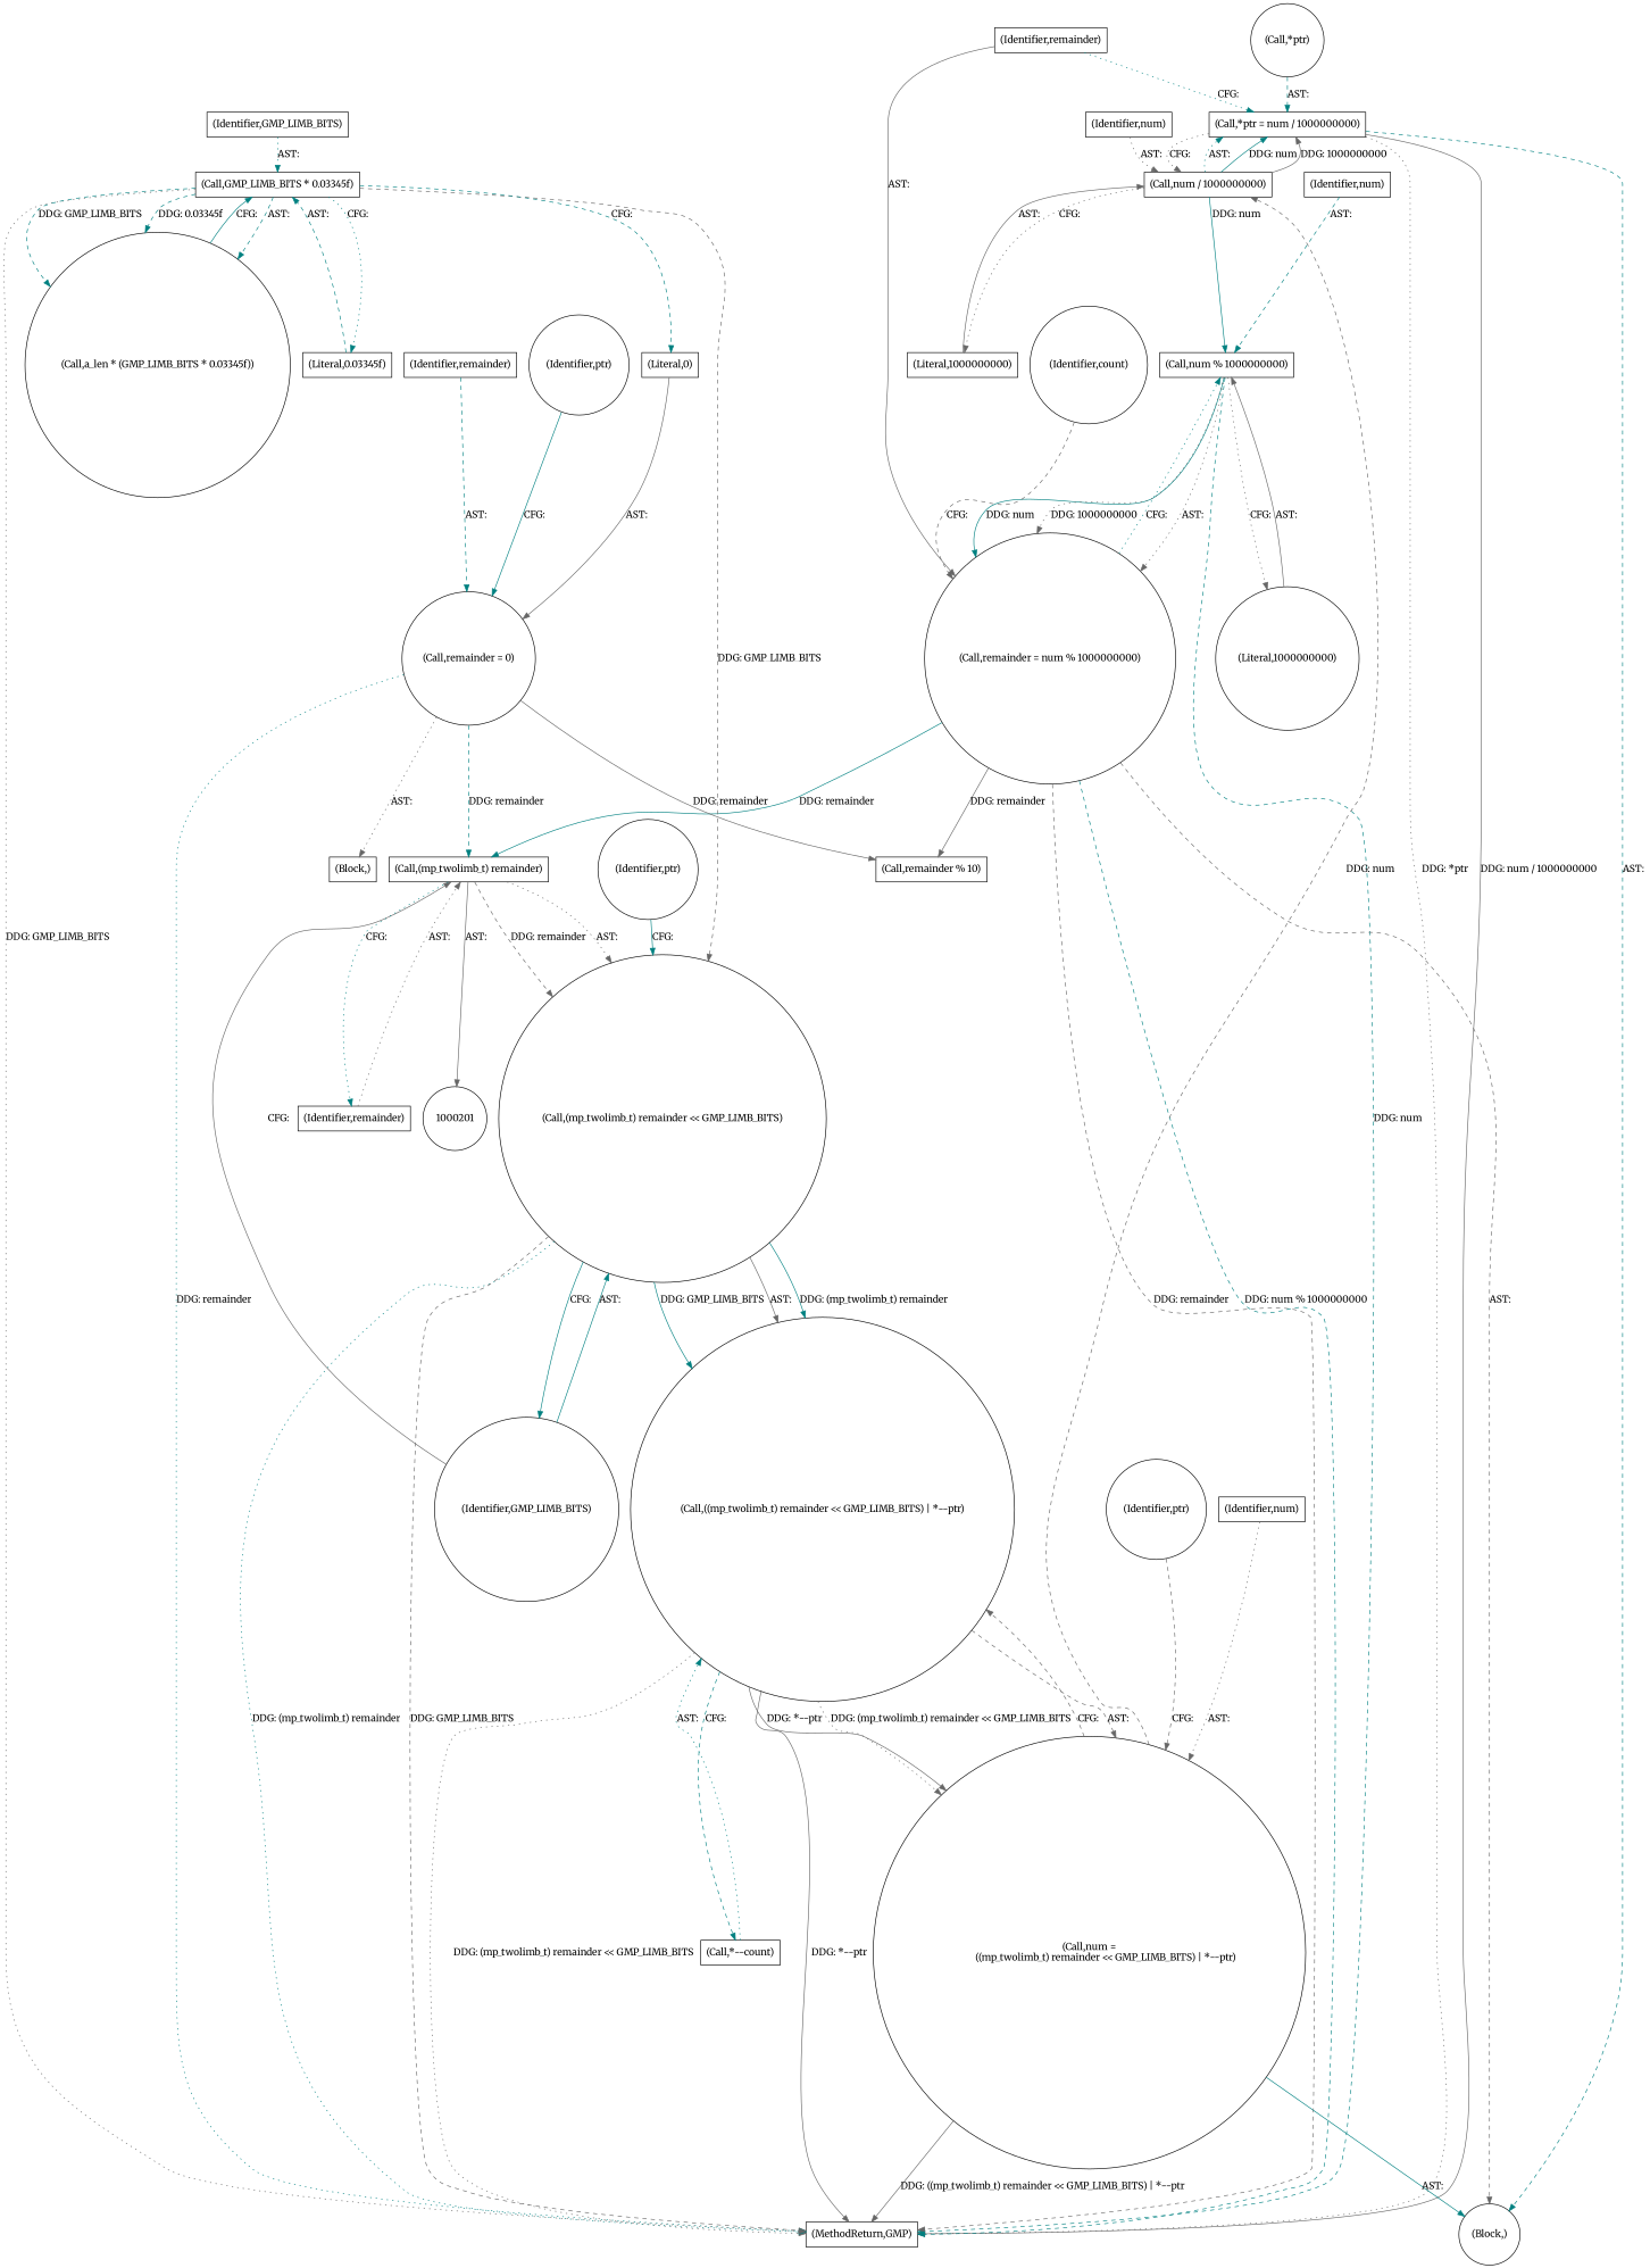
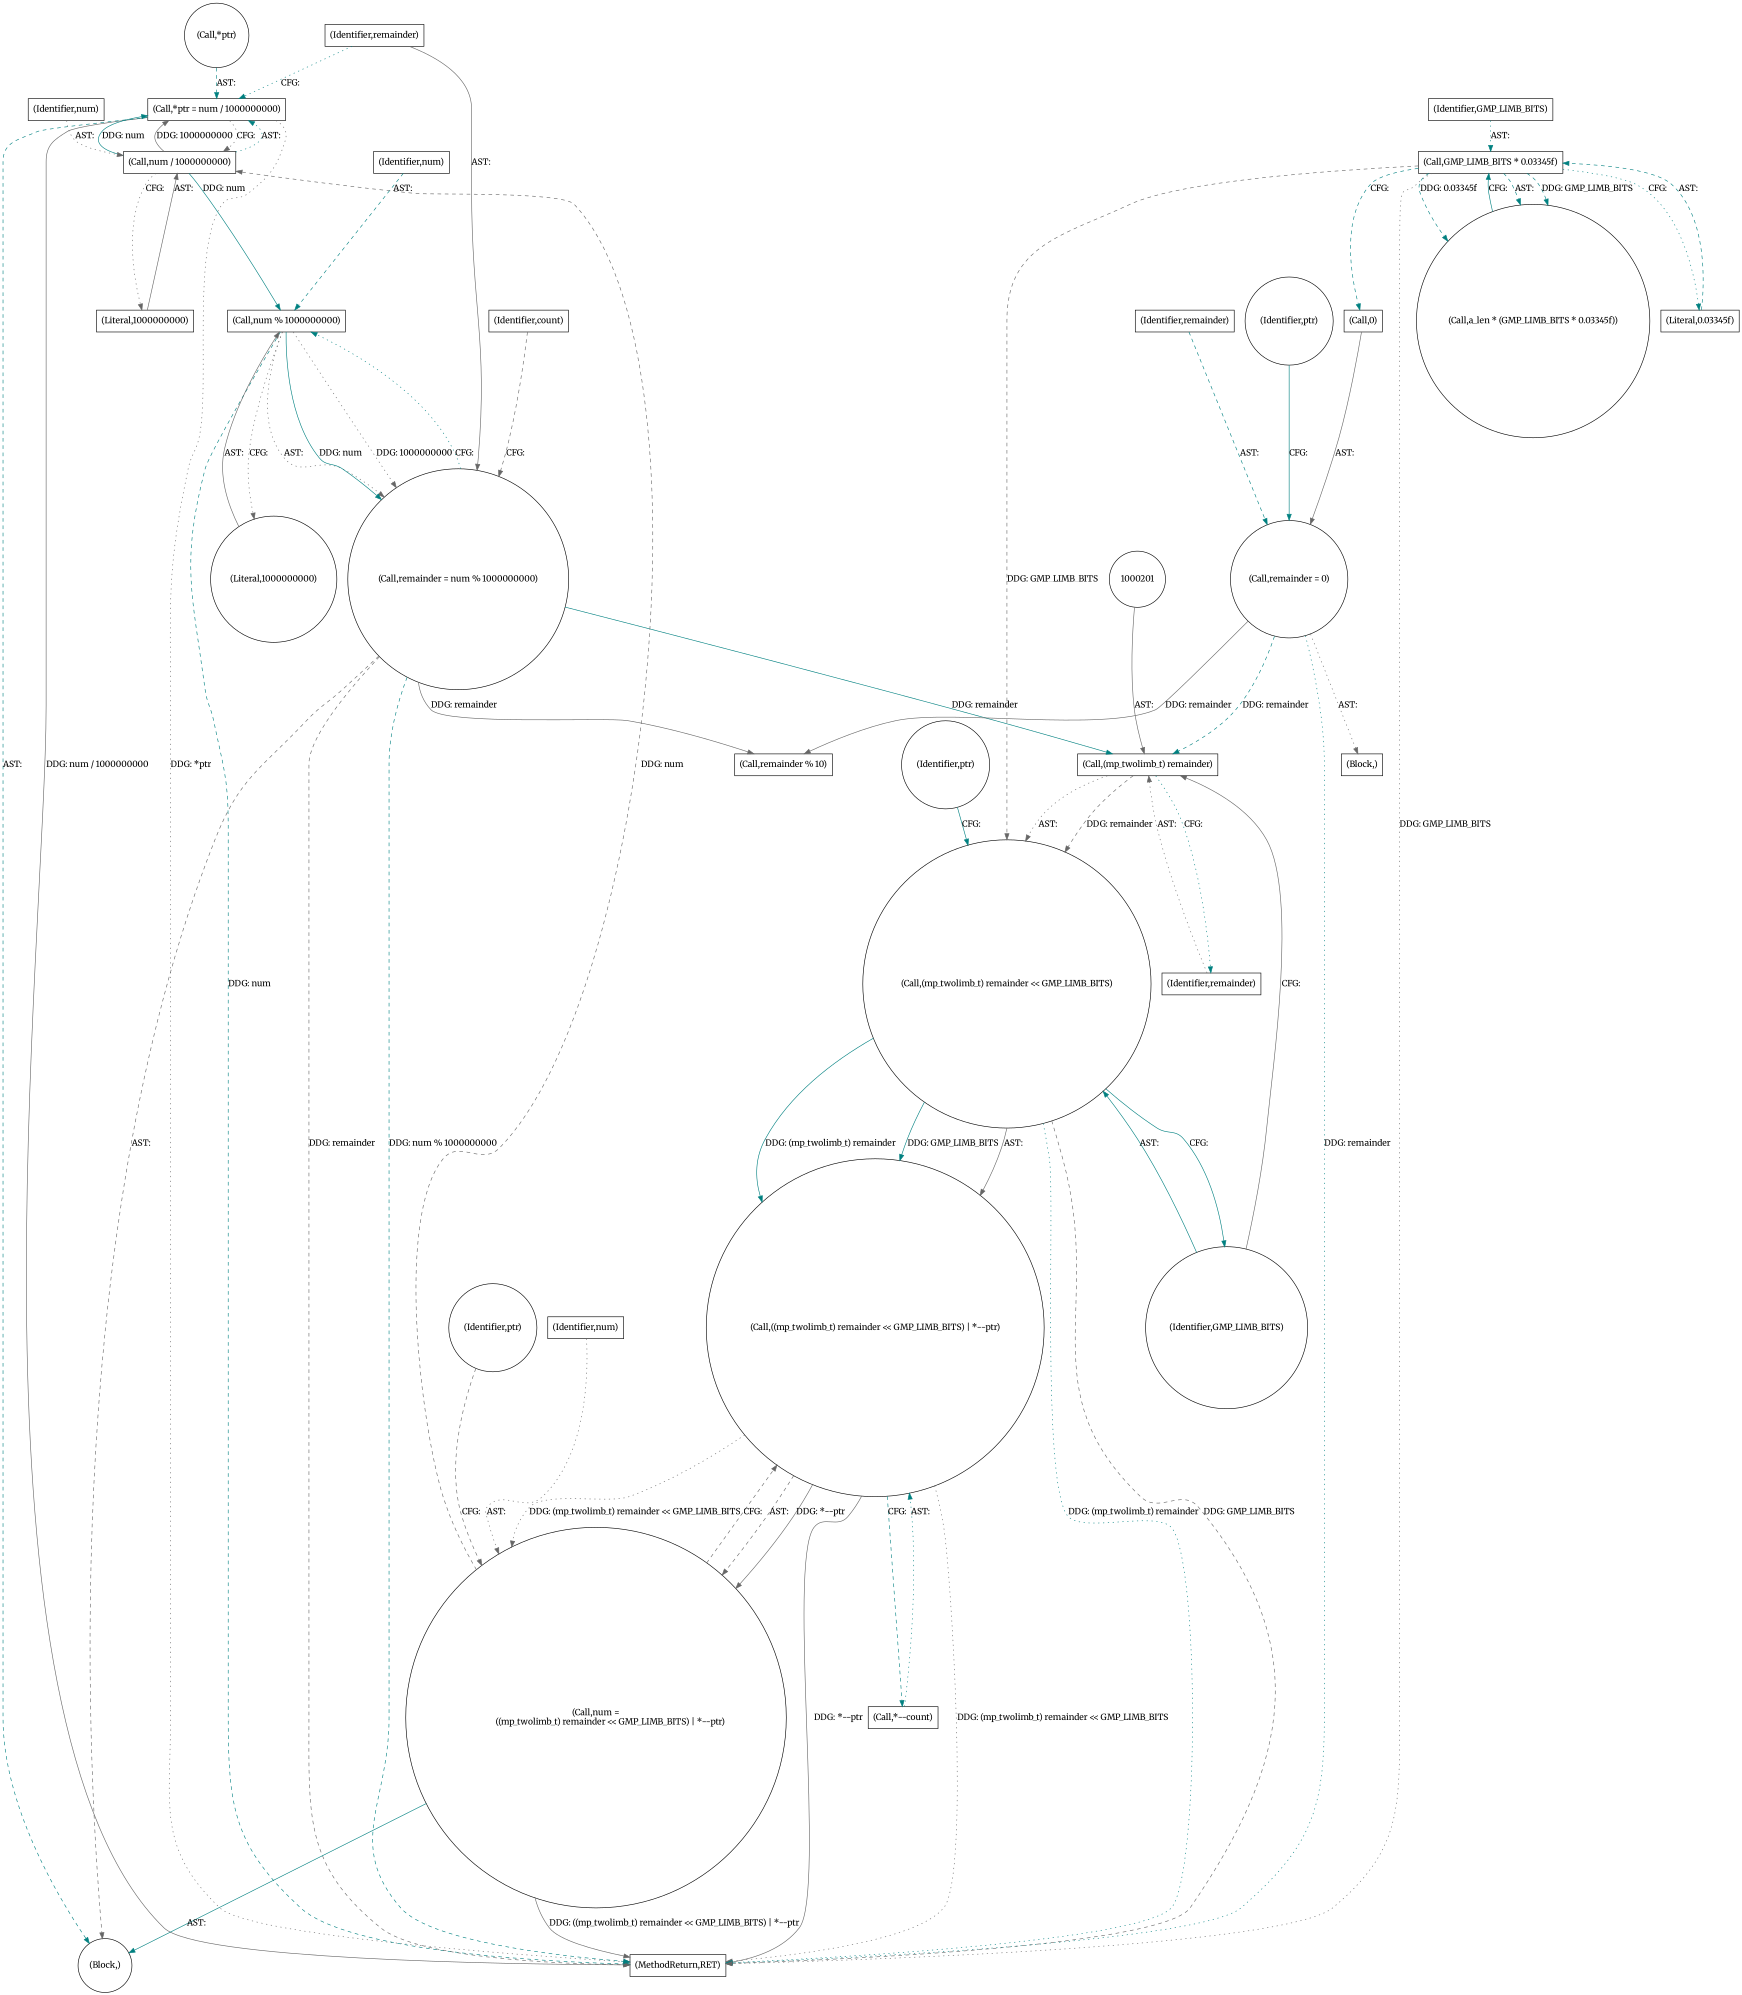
  digraph {
    fontname=Merriweather
    node [fontname=Merriweather shape=box]
    edge [color=gray40 fontname=Merriweather style=solid]
    n1 [label="(Call,*ptr = num / 1000000000)"]
    n2 [label="(Call,num / 1000000000)"]
-   n3 [label="(MethodReturn,GMP)"]
+   n3 [label="(MethodReturn,RET)"]
    n4 [label="(Block,)" shape=circle]
    n5 [label="(Call,num % 1000000000)"]
    n6 [label="(Literal,1000000000)"]
    n7 [label="(Call,remainder = num % 1000000000)" shape=circle]
    n8 [label="(Literal,1000000000)" shape=circle]
    n9 [label="(Call,num =\n                ((mp_twolimb_t) remainder << GMP_LIMB_BITS) | *--ptr)" shape=circle]
    n10 [label="(Call,((mp_twolimb_t) remainder << GMP_LIMB_BITS) | *--ptr)" shape=circle]
    n11 [label="(Call,*--count)"]
    n12 [label="(Call,(mp_twolimb_t) remainder << GMP_LIMB_BITS)" shape=circle]
    n13 [label="(Identifier,GMP_LIMB_BITS)" shape=circle]
    n14 [label="(Call,(mp_twolimb_t) remainder)"]
    n15 [label="(Identifier,remainder)"]
    n16 [label="(Call,remainder % 10)"]
    n17 [label="(Call,remainder = 0)" shape=circle]
    n18 [label="(Block,)"]
-   n19 [label="(Literal,0)"]
+   n19 [label="(Call,0)"]
    n20 [label="(Call,GMP_LIMB_BITS * 0.03345f)"]
    n21 [label="(Call,a_len * (GMP_LIMB_BITS * 0.03345f))" shape=circle]
    n22 [label="(Literal,0.03345f)"]
    n23 [label="(Identifier,GMP_LIMB_BITS)"]
-   n24 [label="(Identifier,count)" shape=circle]
+   n24 [label="(Identifier,count)"]
    n25 [label="(Call,*ptr)" shape=circle]
    n26 [label="(Identifier,remainder)"]
    n27 [label="(Identifier,num)"]
    n28 [label="(Identifier,num)"]
    n29 [label="(Identifier,ptr)" shape=circle]
    n30 [label="(Identifier,ptr)" shape=circle]
    n31 [label="(Identifier,ptr)" shape=circle]
    n32 [label="(Identifier,remainder)"]
    n33 [label="(Identifier,num)"]
    1000201 [shape=circle]
    n1 -> n2 [label="CFG: " style=dotted]
    n1 -> n3 [label="DDG: num / 1000000000"]
    n1 -> n3 [label="DDG: *ptr" style=dotted]
    n1 -> n4 [color=teal label="AST: " style=dashed]
    n2 -> n1 [color=teal label="AST: " style=dotted]
    n2 -> n1 [color=teal label="DDG: num"]
    n2 -> n1 [label="DDG: 1000000000"]
    n2 -> n5 [color=teal label="DDG: num"]
    n2 -> n6 [label="CFG: " style=dotted]
    n5 -> n3 [color=teal label="DDG: num" style=dashed]
    n5 -> n7 [label="AST: " style=dotted]
    n5 -> n7 [color=teal label="DDG: num"]
    n5 -> n7 [label="DDG: 1000000000" style=dotted]
    n5 -> n8 [label="CFG: " style=dotted]
    n6 -> n2 [label="AST: "]
    n7 -> n3 [label="DDG: remainder" style=dashed]
    n7 -> n3 [color=teal label="DDG: num % 1000000000" style=dashed]
    n7 -> n4 [label="AST: " style=dashed]
    n7 -> n5 [color=teal label="CFG: " style=dotted]
    n7 -> n14 [color=teal label="DDG: remainder"]
    n7 -> n16 [label="DDG: remainder"]
    n8 -> n5 [label="AST: "]
    n9 -> n2 [label="DDG: num" style=dashed]
    n9 -> n3 [label="DDG: ((mp_twolimb_t) remainder << GMP_LIMB_BITS) | *--ptr"]
    n9 -> n4 [color=teal label="AST: "]
    n9 -> n10 [label="CFG: " style=dashed]
    n10 -> n3 [label="DDG: (mp_twolimb_t) remainder << GMP_LIMB_BITS" style=dotted]
    n10 -> n3 [label="DDG: *--ptr"]
    n10 -> n9 [label="AST: " style=dashed]
    n10 -> n9 [label="DDG: (mp_twolimb_t) remainder << GMP_LIMB_BITS" style=dotted]
    n10 -> n9 [label="DDG: *--ptr"]
    n10 -> n11 [color=teal label="CFG: " style=dashed]
    n11 -> n10 [color=teal label="AST: " style=dotted]
    n12 -> n3 [color=teal label="DDG: (mp_twolimb_t) remainder" style=dotted]
    n12 -> n3 [label="DDG: GMP_LIMB_BITS" style=dashed]
    n12 -> n10 [label="AST: "]
    n12 -> n10 [color=teal label="DDG: (mp_twolimb_t) remainder"]
    n12 -> n10 [color=teal label="DDG: GMP_LIMB_BITS"]
    n12 -> n13 [color=teal label="CFG: "]
    n13 -> n12 [color=teal label="AST: "]
    n13 -> n14 [label="CFG: "]
    n14 -> n12 [label="AST: " style=dotted]
    n14 -> n12 [label="DDG: remainder" style=dashed]
    n14 -> n15 [color=teal label="CFG: " style=dotted]
    n15 -> n14 [label="AST: " style=dotted]
    n17 -> n3 [color=teal label="DDG: remainder" style=dotted]
    n17 -> n14 [color=teal label="DDG: remainder" style=dashed]
    n17 -> n16 [label="DDG: remainder"]
    n17 -> n18 [label="AST: " style=dotted]
    n19 -> n17 [label="AST: "]
    n20 -> n3 [label="DDG: GMP_LIMB_BITS" style=dotted]
    n20 -> n12 [label="DDG: GMP_LIMB_BITS" style=dashed]
    n20 -> n19 [color=teal label="CFG: " style=dashed]
    n20 -> n21 [color=teal label="AST: " style=dashed]
    n20 -> n21 [color=teal label="DDG: GMP_LIMB_BITS" style=dashed]
    n20 -> n21 [color=teal label="DDG: 0.03345f" style=dashed]
    n20 -> n22 [color=teal label="CFG: " style=dotted]
    n21 -> n20 [color=teal label="CFG: "]
    n22 -> n20 [color=teal label="AST: " style=dashed]
    n23 -> n20 [color=teal label="AST: " style=dotted]
    n24 -> n7 [label="CFG: " style=dashed]
    n25 -> n1 [color=teal label="AST: " style=dashed]
    n26 -> n17 [color=teal label="AST: " style=dashed]
    n27 -> n5 [color=teal label="AST: " style=dashed]
    n28 -> n2 [label="AST: " style=dotted]
    n29 -> n12 [color=teal label="CFG: "]
    n30 -> n9 [label="CFG: " style=dashed]
    n31 -> n17 [color=teal label="CFG: "]
    n32 -> n1 [color=teal label="CFG: " style=dotted]
    n32 -> n7 [label="AST: "]
    n33 -> n9 [label="AST: " style=dotted]
-   n14 -> 1000201 [label="AST: "]
+   1000201 -> n14 [label="AST: "]
  }
